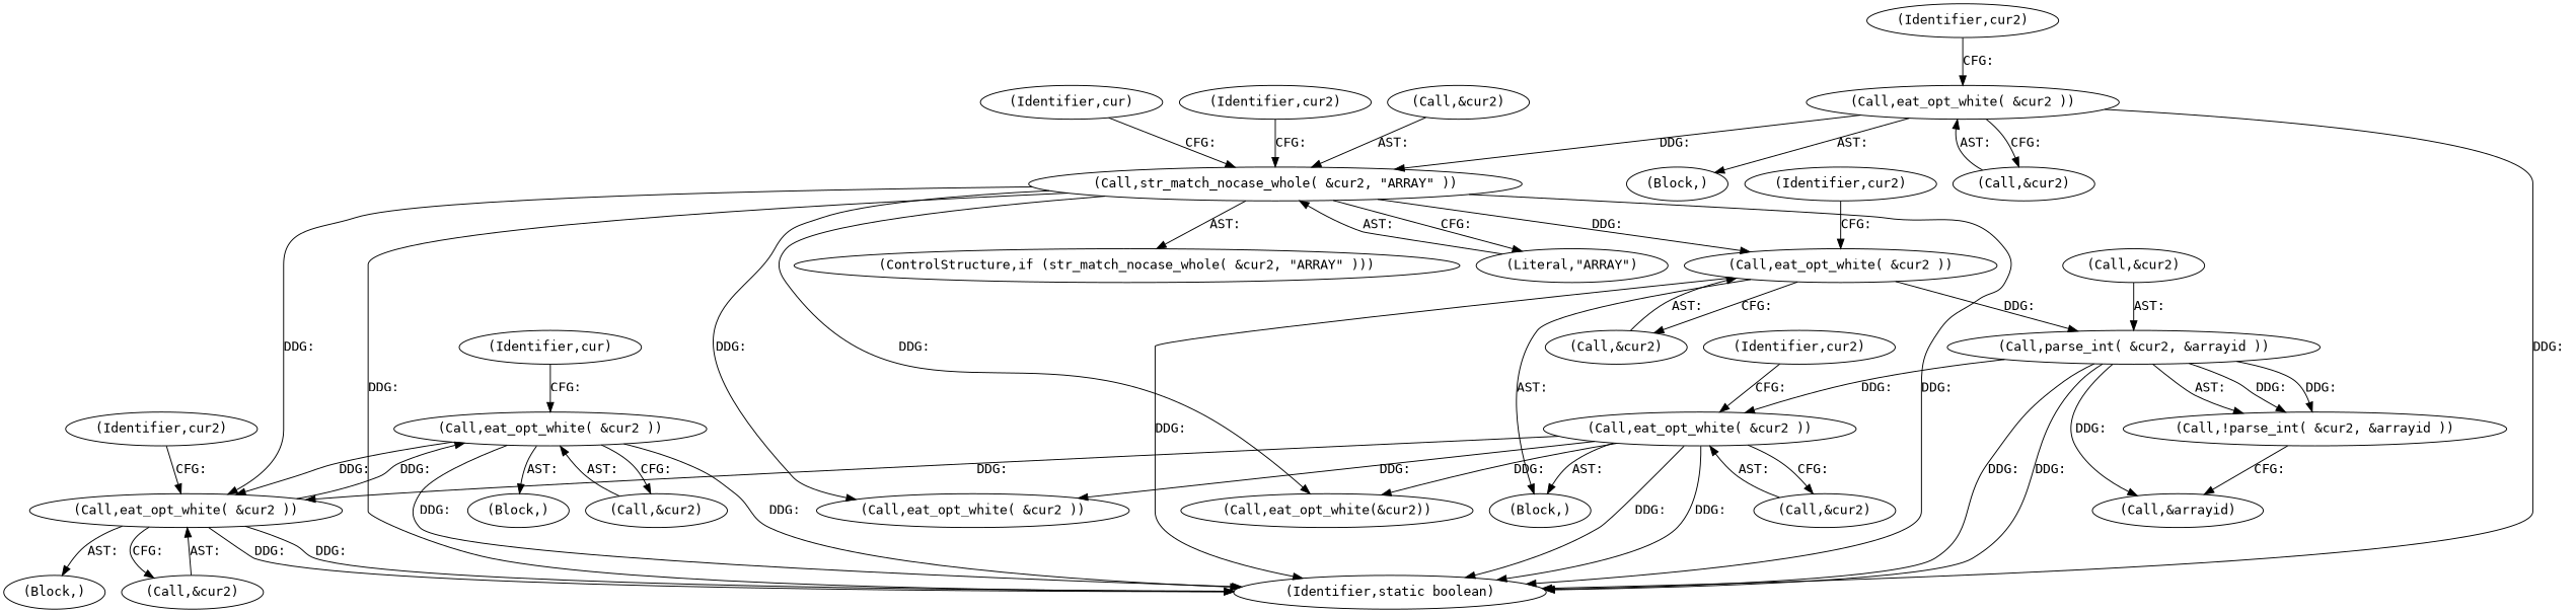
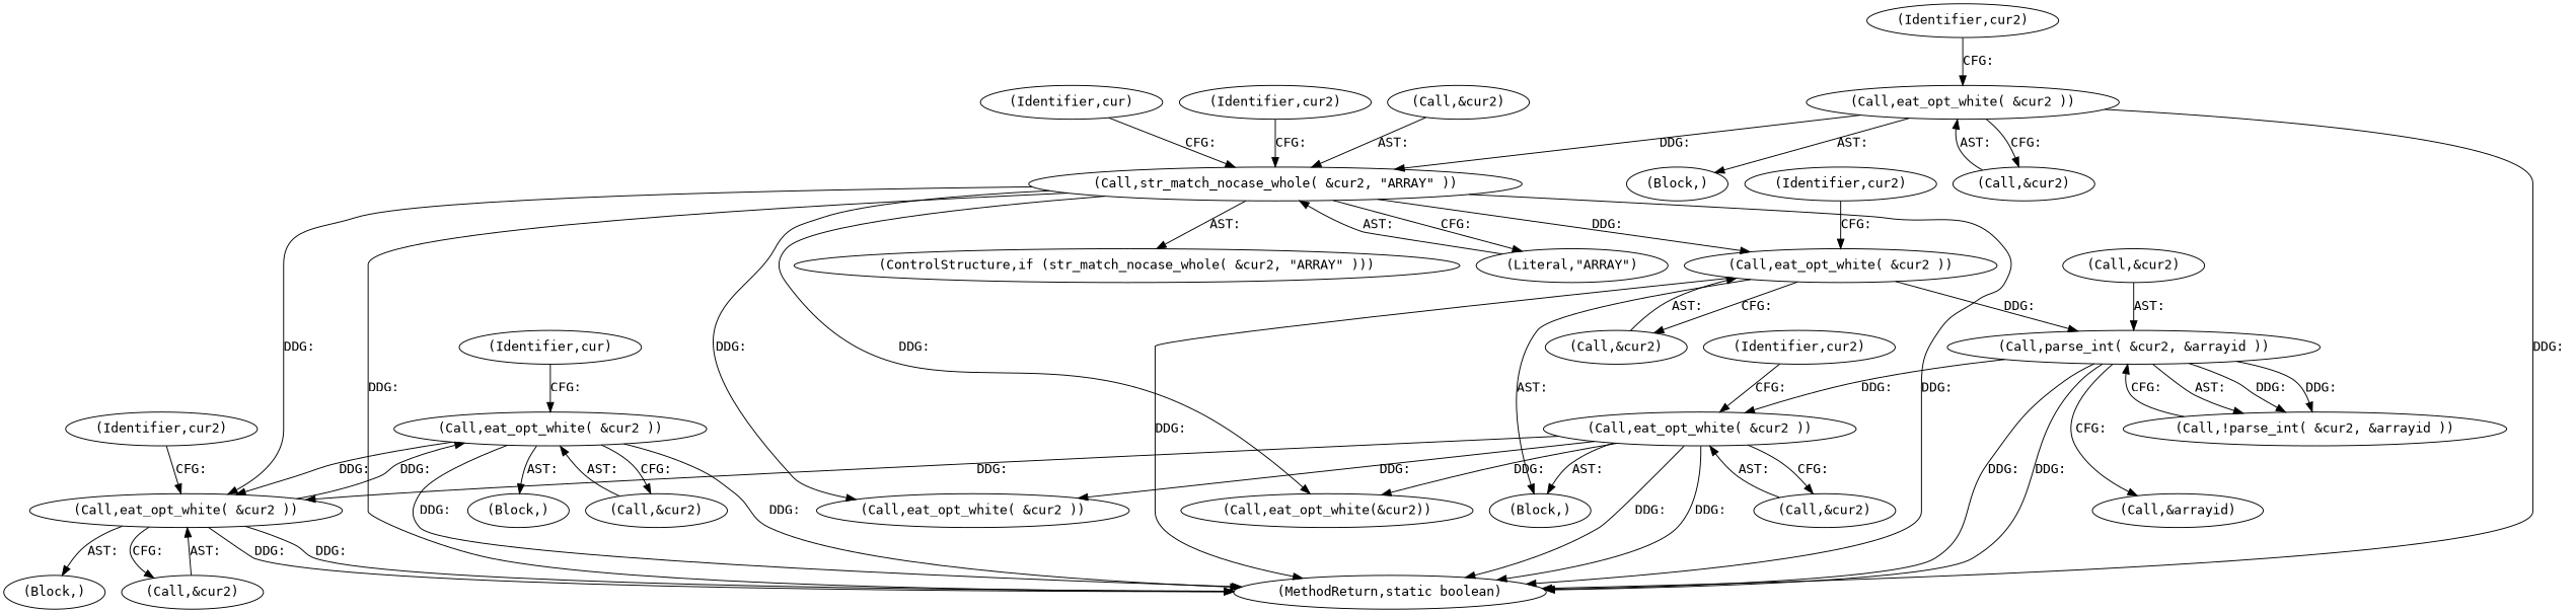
  digraph {
    fontname="DejaVu Sans Mono"
    node [fontname="DejaVu Sans Mono"]
    edge [fontname="DejaVu Sans Mono"]
    n1 [label="(Call,eat_opt_white( &cur2 ))"]
    n2 [label="(Call,eat_opt_white( &cur2 ))"]
    n3 [label="(Block,)"]
-   n4 [label="(Identifier,static boolean)"]
+   n4 [label="(MethodReturn,static boolean)"]
    n5 [label="(Call,&cur2)"]
    n6 [label="(Call,&cur2)"]
    n7 [label="(Block,)"]
    n8 [label="(Call,str_match_nocase_whole( &cur2, \"ARRAY\" ))"]
    n9 [label="(Call,eat_opt_white( &cur2 ))"]
    n10 [label="(ControlStructure,if (str_match_nocase_whole( &cur2, \"ARRAY\" )))"]
    n11 [label="(Call,eat_opt_white(&cur2))"]
    n12 [label="(Call,eat_opt_white( &cur2 ))"]
    n13 [label="(Literal,\"ARRAY\")"]
    n14 [label="(Block,)"]
    n15 [label="(Call,parse_int( &cur2, &arrayid ))"]
    n16 [label="(Call,&cur2)"]
    n17 [label="(Call,eat_opt_white( &cur2 ))"]
    n18 [label="(Block,)"]
    n19 [label="(Call,&cur2)"]
    n20 [label="(Call,eat_opt_white( &cur2 ))"]
    n21 [label="(Call,&cur2)"]
    n22 [label="(Call,&arrayid)"]
    n23 [label="(Call,!parse_int( &cur2, &arrayid ))"]
    n24 [label="(Call,&cur2)"]
    n25 [label="(Identifier,cur2)"]
    n26 [label="(Identifier,cur)"]
    n27 [label="(Identifier,cur2)"]
    n28 [label="(Identifier,cur2)"]
    n29 [label="(Identifier,cur2)"]
    n30 [label="(Identifier,cur2)"]
    n31 [label="(Identifier,cur)"]
    n32 [label="(Call,&cur2)"]
    n1 -> n2 [label="DDG: "]
    n1 -> n3 [label="AST: "]
    n1 -> n4 [label="DDG: "]
    n1 -> n4 [label="DDG: "]
    n1 -> n5 [label="CFG: "]
    n2 -> n1 [label="DDG: "]
    n2 -> n4 [label="DDG: "]
    n2 -> n4 [label="DDG: "]
    n2 -> n6 [label="CFG: "]
    n2 -> n7 [label="AST: "]
    n5 -> n1 [label="AST: "]
    n6 -> n2 [label="AST: "]
    n8 -> n2 [label="DDG: "]
    n8 -> n4 [label="DDG: "]
    n8 -> n4 [label="DDG: "]
    n8 -> n9 [label="DDG: "]
    n8 -> n10 [label="AST: "]
    n8 -> n11 [label="DDG: "]
    n8 -> n12 [label="DDG: "]
    n8 -> n13 [label="CFG: "]
    n9 -> n4 [label="DDG: "]
    n9 -> n14 [label="AST: "]
    n9 -> n15 [label="DDG: "]
    n9 -> n16 [label="CFG: "]
    n13 -> n8 [label="AST: "]
    n15 -> n4 [label="DDG: "]
    n15 -> n4 [label="DDG: "]
    n15 -> n20 [label="DDG: "]
-   n15 -> n22 [label="DDG: "]
+   n15 -> n22 [label="CFG: "]
    n15 -> n23 [label="AST: "]
    n15 -> n23 [label="DDG: "]
    n15 -> n23 [label="DDG: "]
    n16 -> n9 [label="AST: "]
    n17 -> n4 [label="DDG: "]
    n17 -> n8 [label="DDG: "]
    n17 -> n18 [label="AST: "]
    n17 -> n19 [label="CFG: "]
    n19 -> n17 [label="AST: "]
    n20 -> n2 [label="DDG: "]
    n20 -> n4 [label="DDG: "]
    n20 -> n4 [label="DDG: "]
    n20 -> n11 [label="DDG: "]
    n20 -> n12 [label="DDG: "]
    n20 -> n14 [label="AST: "]
    n20 -> n21 [label="CFG: "]
    n21 -> n20 [label="AST: "]
-   n23 -> n22 [label="CFG: "]
+   n23 -> n15 [label="CFG: "]
    n24 -> n15 [label="AST: "]
    n25 -> n20 [label="CFG: "]
    n26 -> n8 [label="CFG: "]
    n27 -> n17 [label="CFG: "]
    n28 -> n9 [label="CFG: "]
    n29 -> n8 [label="CFG: "]
    n30 -> n2 [label="CFG: "]
    n31 -> n1 [label="CFG: "]
    n32 -> n8 [label="AST: "]
  }
